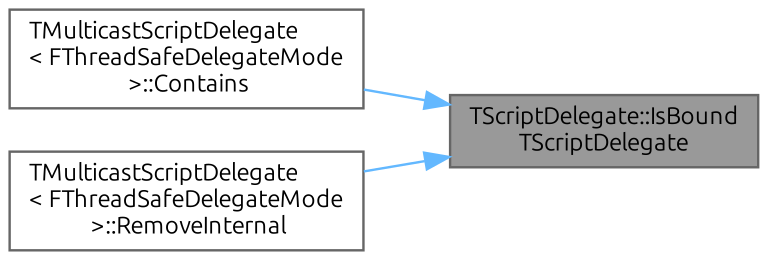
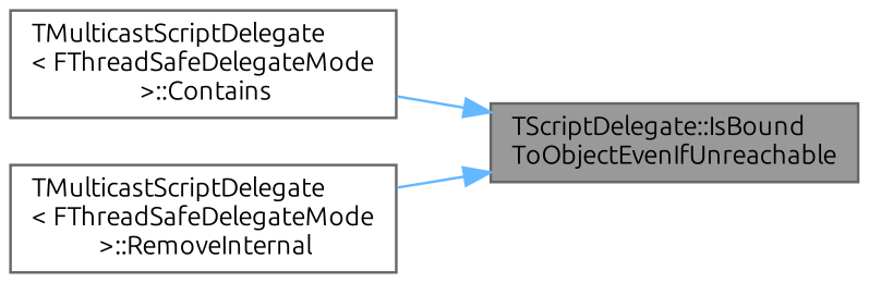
  digraph {
    rankdir=RL
    fontname=Ubuntu
    node [color=grey40 fillcolor=white fontname=Ubuntu fontsize=10 shape=box style=filled]
    edge [color=steelblue1 dir=back fontname=Ubuntu fontsize=10 labelfontname=Helvetica labelfontsize=10 style=solid]
-   n1 [color=gray40 fillcolor=grey60 fontcolor=black height=0.2 label="TScriptDelegate::IsBound\lTScriptDelegate" width=0.4]
+   n1 [color=gray40 fillcolor=grey60 fontcolor=black height=0.2 label="TScriptDelegate::IsBound\lToObjectEvenIfUnreachable" width=0.4]
    n2 [height=0.2 label="TMulticastScriptDelegate\l\< FThreadSafeDelegateMode\l \>::Contains" width=0.4]
    n3 [height=0.2 label="TMulticastScriptDelegate\l\< FThreadSafeDelegateMode\l \>::RemoveInternal" width=0.4]
    n1 -> n2
    n1 -> n3
  }
